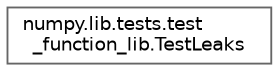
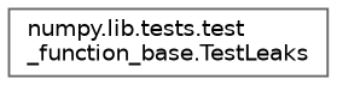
  digraph {
    rankdir=LR
-   n1 [color=grey40 fillcolor=white fontname=Helvetica fontsize=10 height=0.2 label="numpy.lib.tests.test\l_function_lib.TestLeaks" shape=box style=filled width=0.4]
+   n1 [color=grey40 fillcolor=white fontname=Helvetica fontsize=10 height=0.2 label="numpy.lib.tests.test\l_function_base.TestLeaks" shape=box style=filled width=0.4]
  }
